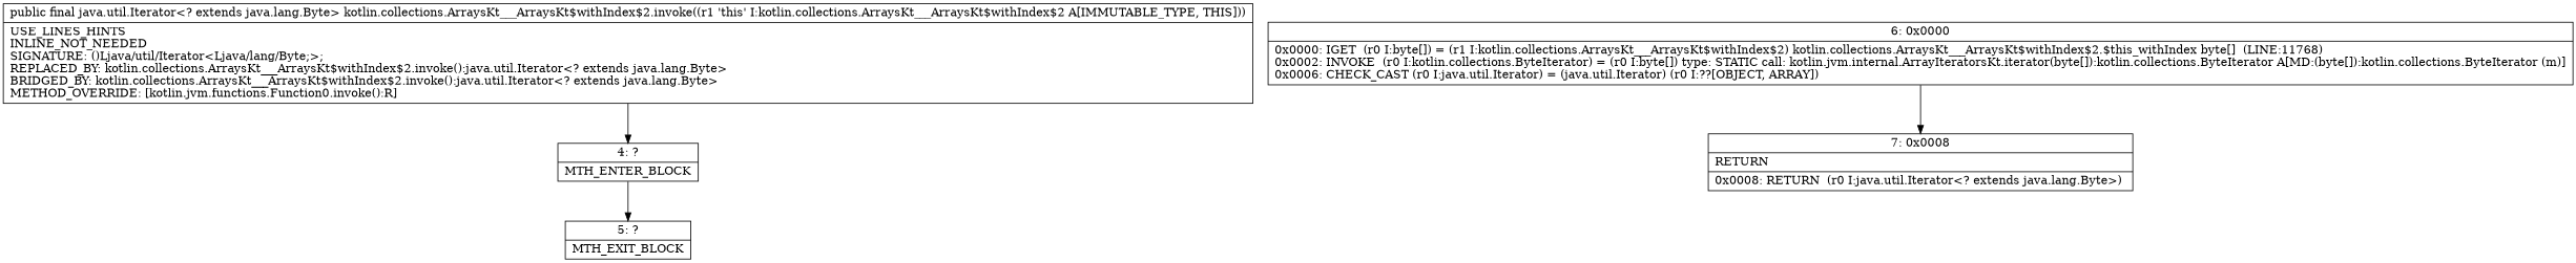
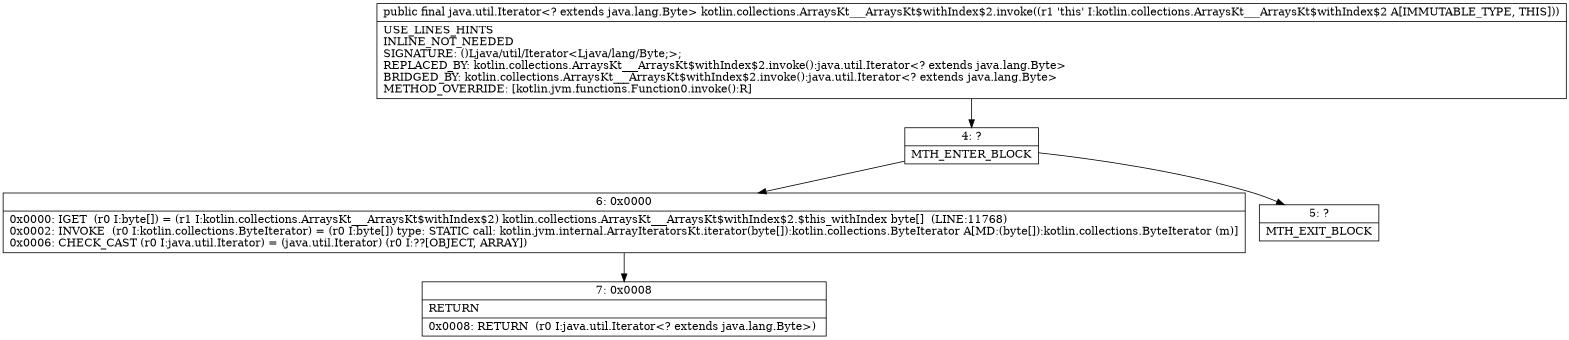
  digraph {
    node [shape=record]
    n1 [label="{4\:\ ?|MTH_ENTER_BLOCK\l}"]
    n2 [label="{6\:\ 0x0000|0x0000: IGET  (r0 I:byte[]) = (r1 I:kotlin.collections.ArraysKt___ArraysKt$withIndex$2) kotlin.collections.ArraysKt___ArraysKt$withIndex$2.$this_withIndex byte[]  (LINE:11768)\l0x0002: INVOKE  (r0 I:kotlin.collections.ByteIterator) = (r0 I:byte[]) type: STATIC call: kotlin.jvm.internal.ArrayIteratorsKt.iterator(byte[]):kotlin.collections.ByteIterator A[MD:(byte[]):kotlin.collections.ByteIterator (m)]\l0x0006: CHECK_CAST (r0 I:java.util.Iterator) = (java.util.Iterator) (r0 I:??[OBJECT, ARRAY]) \l}"]
    n3 [label="{5\:\ ?|MTH_EXIT_BLOCK\l}"]
    n4 [label="{7\:\ 0x0008|RETURN\l|0x0008: RETURN  (r0 I:java.util.Iterator\<? extends java.lang.Byte\>) \l}"]
    n5 [label="{public final java.util.Iterator\<? extends java.lang.Byte\> kotlin.collections.ArraysKt___ArraysKt$withIndex$2.invoke((r1 'this' I:kotlin.collections.ArraysKt___ArraysKt$withIndex$2 A[IMMUTABLE_TYPE, THIS]))  | USE_LINES_HINTS\lINLINE_NOT_NEEDED\lSIGNATURE: ()Ljava\/util\/Iterator\<Ljava\/lang\/Byte;\>;\lREPLACED_BY: kotlin.collections.ArraysKt___ArraysKt$withIndex$2.invoke():java.util.Iterator\<? extends java.lang.Byte\>\lBRIDGED_BY: kotlin.collections.ArraysKt___ArraysKt$withIndex$2.invoke():java.util.Iterator\<? extends java.lang.Byte\>\lMETHOD_OVERRIDE: [kotlin.jvm.functions.Function0.invoke():R]\l}"]
+   n1 -> n2
    n1 -> n3
    n2 -> n4
    n5 -> n1
  }
